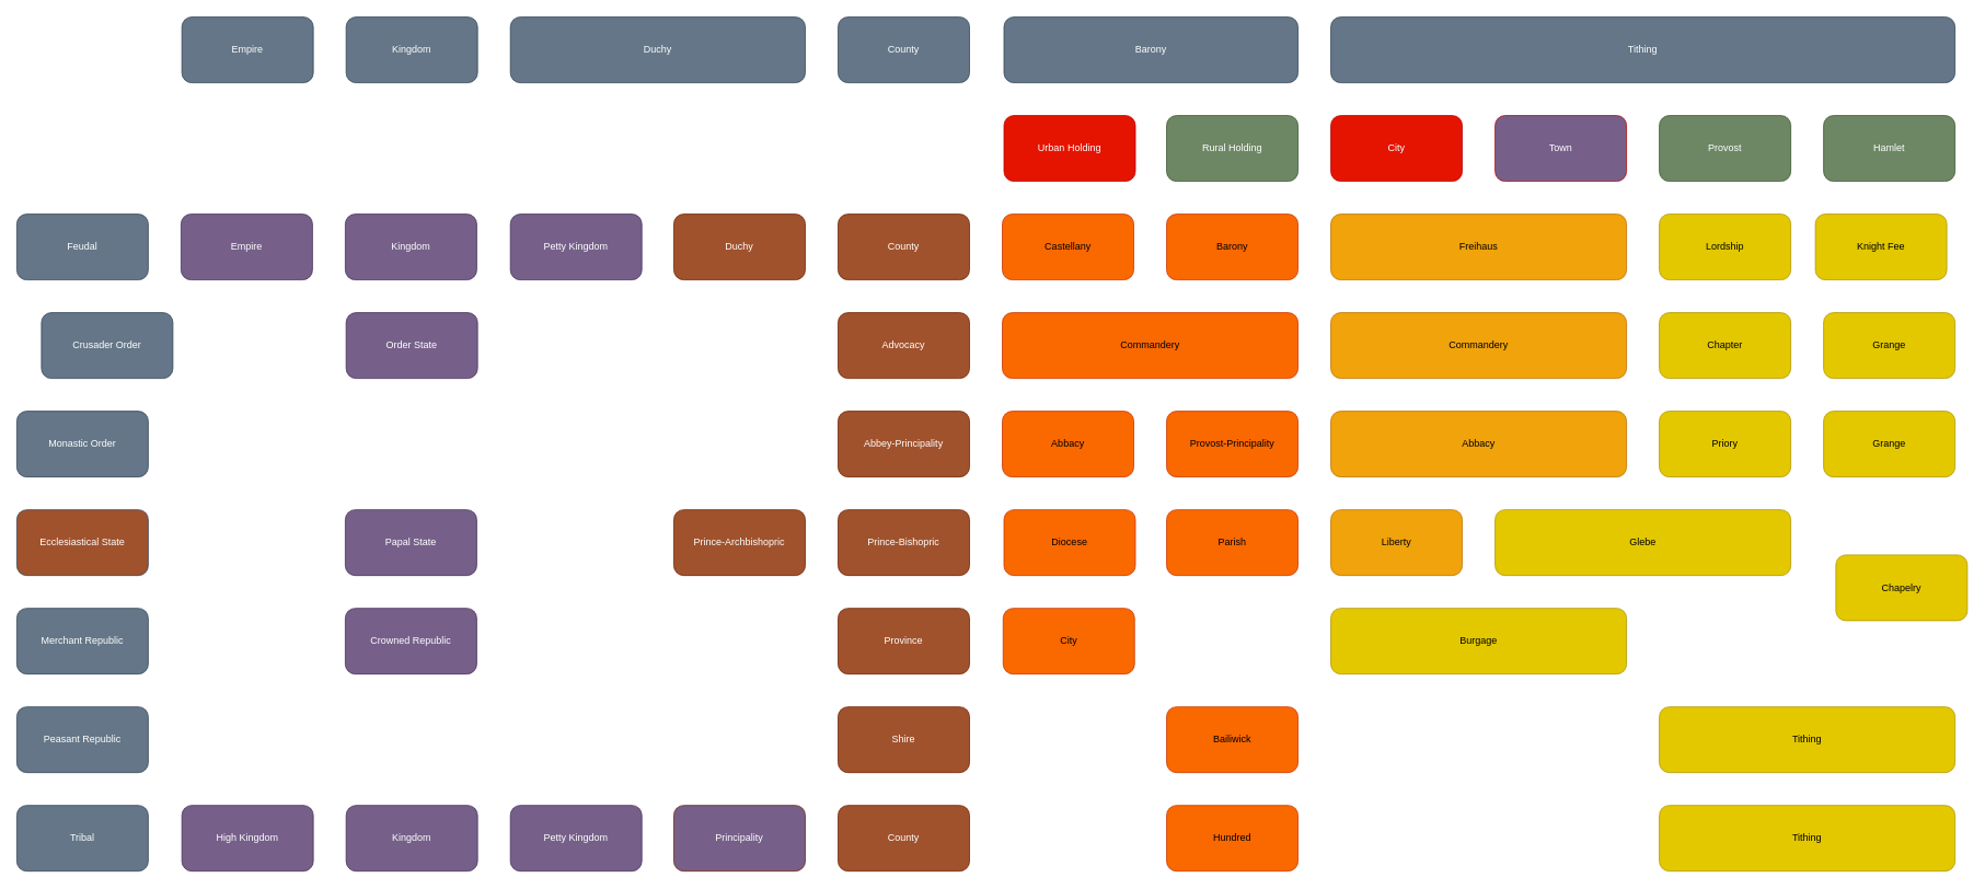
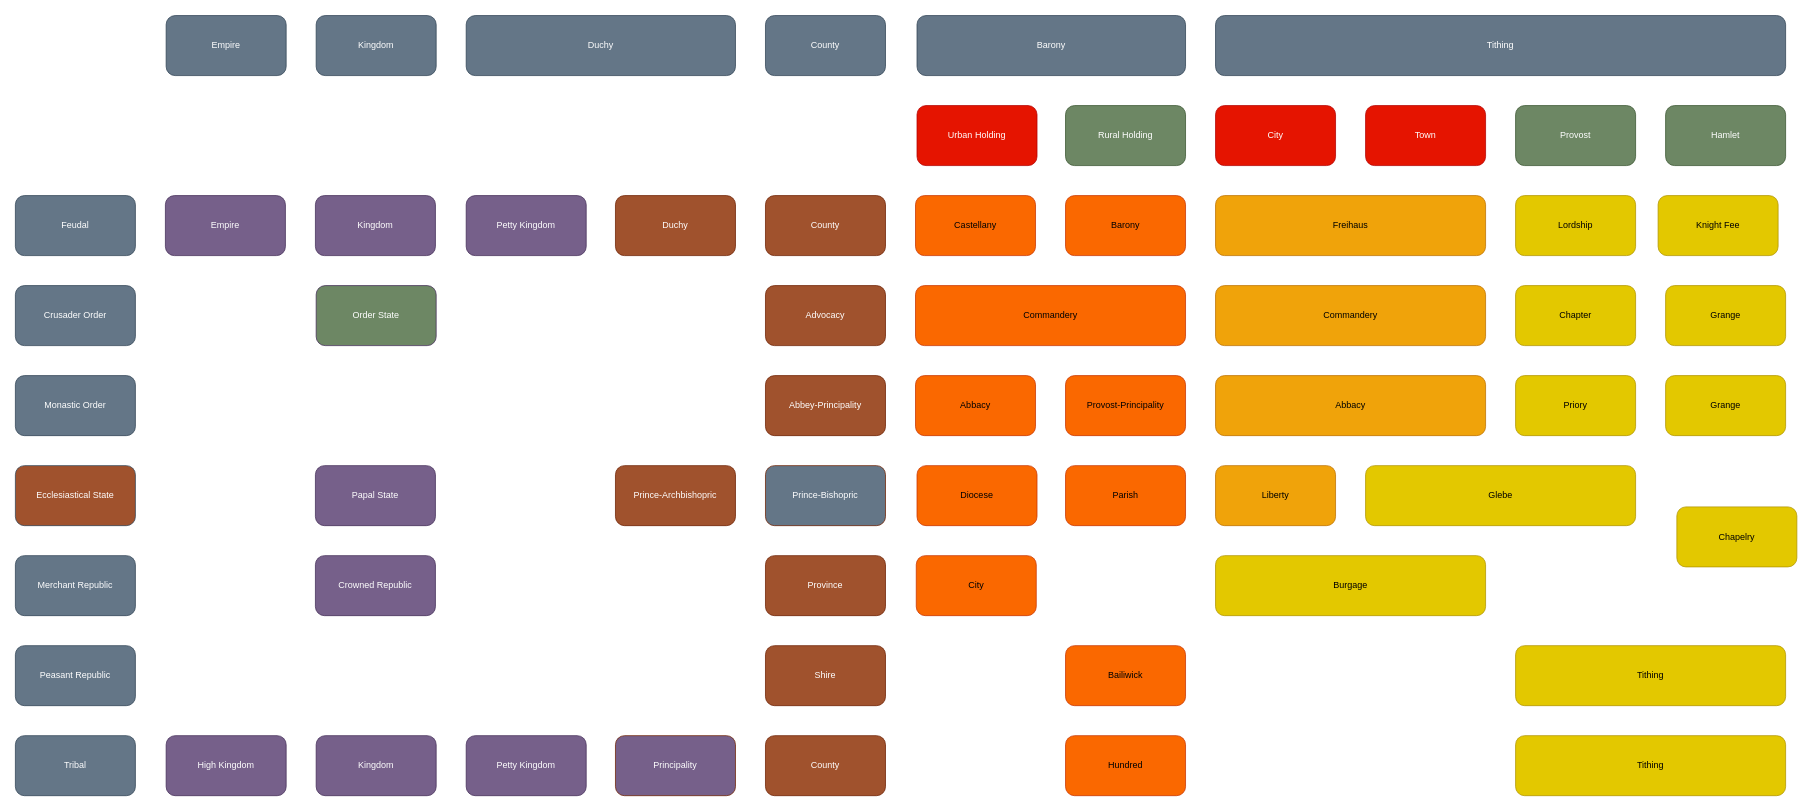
  <mxCell id="0" />
  <mxCell id="1" parent="0" />
  <mxCell id="2" value="Merchant Republic" style="rounded=1;whiteSpace=wrap;html=1;fillColor=#647687;fontColor=#ffffff;strokeColor=#314354;" vertex="1" parent="1"><mxGeometry x="20" y="740" width="160" height="80" as="geometry" /></mxCell>
  <mxCell id="3" value="Feudal" style="rounded=1;whiteSpace=wrap;html=1;fillColor=#647687;fontColor=#ffffff;strokeColor=#314354;" vertex="1" parent="1"><mxGeometry x="20" y="260" width="160" height="80" as="geometry" /></mxCell>
  <mxCell id="4" value="Monastic Order" style="rounded=1;whiteSpace=wrap;html=1;fillColor=#647687;fontColor=#ffffff;strokeColor=#314354;" vertex="1" parent="1"><mxGeometry x="20" y="500" width="160" height="80" as="geometry" /></mxCell>
  <mxCell id="5" value="Empire" style="rounded=1;whiteSpace=wrap;html=1;fillColor=#647687;fontColor=#ffffff;strokeColor=#314354;" vertex="1" parent="1"><mxGeometry x="221" y="20" width="160" height="80" as="geometry" /></mxCell>
  <mxCell id="6" value="Kingdom" style="rounded=1;whiteSpace=wrap;html=1;fillColor=#647687;fontColor=#ffffff;strokeColor=#314354;" vertex="1" parent="1"><mxGeometry x="421" y="20" width="160" height="80" as="geometry" /></mxCell>
  <mxCell id="7" value="Duchy" style="rounded=1;whiteSpace=wrap;html=1;fillColor=#647687;fontColor=#ffffff;strokeColor=#314354;" vertex="1" parent="1"><mxGeometry x="621" y="20" width="359" height="80" as="geometry" /></mxCell>
  <mxCell id="8" value="County" style="rounded=1;whiteSpace=wrap;html=1;fillColor=#647687;fontColor=#ffffff;strokeColor=#314354;" vertex="1" parent="1"><mxGeometry x="1020" y="20" width="160" height="80" as="geometry" /></mxCell>
  <mxCell id="9" value="Barony" style="rounded=1;whiteSpace=wrap;html=1;fillColor=#647687;fontColor=#ffffff;strokeColor=#314354;" vertex="1" parent="1"><mxGeometry x="1222" y="20" width="358" height="80" as="geometry" /></mxCell>
- <mxCell id="10" value="Crusader Order" style="rounded=1;whiteSpace=wrap;html=1;fillColor=#647687;fontColor=#ffffff;strokeColor=#314354;" vertex="1" parent="1"><mxGeometry x="50" y="380" width="160" height="80" as="geometry" /></mxCell>
+ <mxCell id="10" value="Crusader Order" style="rounded=1;whiteSpace=wrap;html=1;fillColor=#647687;fontColor=#ffffff;strokeColor=#314354;" vertex="1" parent="1"><mxGeometry x="20" y="380" width="160" height="80" as="geometry" /></mxCell>
  <mxCell id="11" value="Ecclesiastical State" style="rounded=1;whiteSpace=wrap;html=1;fillColor=#a0522d;fontColor=#ffffff;strokeColor=#314354;" vertex="1" parent="1"><mxGeometry x="20" y="620" width="160" height="80" as="geometry" /></mxCell>
  <mxCell id="12" value="City" style="rounded=1;whiteSpace=wrap;html=1;fillColor=#fa6800;fontColor=#000000;strokeColor=#C73500;" vertex="1" parent="1"><mxGeometry x="1221" y="740" width="160" height="80" as="geometry" /></mxCell>
  <mxCell id="13" value="Empire" style="rounded=1;whiteSpace=wrap;html=1;fillColor=#76608a;fontColor=#ffffff;strokeColor=#432D57;" vertex="1" parent="1"><mxGeometry x="220" y="260" width="160" height="80" as="geometry" /></mxCell>
  <mxCell id="14" value="Kingdom" style="rounded=1;whiteSpace=wrap;html=1;fillColor=#76608a;fontColor=#ffffff;strokeColor=#432D57;" vertex="1" parent="1"><mxGeometry x="420" y="260" width="160" height="80" as="geometry" /></mxCell>
  <mxCell id="15" value="Duchy" style="rounded=1;whiteSpace=wrap;html=1;fillColor=#a0522d;fontColor=#ffffff;strokeColor=#6D1F00;" vertex="1" parent="1"><mxGeometry x="820" y="260" width="160" height="80" as="geometry" /></mxCell>
  <mxCell id="16" value="County" style="rounded=1;whiteSpace=wrap;html=1;fillColor=#a0522d;fontColor=#ffffff;strokeColor=#6D1F00;" vertex="1" parent="1"><mxGeometry x="1020" y="260" width="160" height="80" as="geometry" /></mxCell>
  <mxCell id="17" value="Castellany" style="rounded=1;whiteSpace=wrap;html=1;fillColor=#fa6800;fontColor=#000000;strokeColor=#C73500;" vertex="1" parent="1"><mxGeometry x="1220" y="260" width="160" height="80" as="geometry" /></mxCell>
  <mxCell id="18" value="Peasant Republic" style="rounded=1;whiteSpace=wrap;html=1;fillColor=#647687;fontColor=#ffffff;strokeColor=#314354;" vertex="1" parent="1"><mxGeometry x="20" y="860" width="160" height="80" as="geometry" /></mxCell>
  <mxCell id="19" value="Bailiwick" style="rounded=1;whiteSpace=wrap;html=1;fillColor=#fa6800;fontColor=#000000;strokeColor=#C73500;" vertex="1" parent="1"><mxGeometry x="1420" y="860" width="160" height="80" as="geometry" /></mxCell>
  <mxCell id="20" value="Abbey-Principality" style="rounded=1;whiteSpace=wrap;html=1;fillColor=#a0522d;fontColor=#ffffff;strokeColor=#6D1F00;" vertex="1" parent="1"><mxGeometry x="1020" y="500" width="160" height="80" as="geometry" /></mxCell>
  <mxCell id="21" value="Tribal" style="rounded=1;whiteSpace=wrap;html=1;fillColor=#647687;fontColor=#ffffff;strokeColor=#314354;" vertex="1" parent="1"><mxGeometry x="20" y="980" width="160" height="80" as="geometry" /></mxCell>
- <mxCell id="22" value="Prince-Bishopric" style="rounded=1;whiteSpace=wrap;html=1;fillColor=#a0522d;fontColor=#ffffff;strokeColor=#6D1F00;" vertex="1" parent="1"><mxGeometry x="1020" y="620" width="160" height="80" as="geometry" /></mxCell>
+ <mxCell id="22" value="Prince-Bishopric" style="rounded=1;whiteSpace=wrap;html=1;fillColor=#647687;fontColor=#ffffff;strokeColor=#6D1F00;" vertex="1" parent="1"><mxGeometry x="1020" y="620" width="160" height="80" as="geometry" /></mxCell>
  <mxCell id="23" value="Prince-Archbishopric" style="rounded=1;whiteSpace=wrap;html=1;fillColor=#a0522d;fontColor=#ffffff;strokeColor=#6D1F00;" vertex="1" parent="1"><mxGeometry x="820" y="620" width="160" height="80" as="geometry" /></mxCell>
  <mxCell id="24" value="Papal State" style="rounded=1;whiteSpace=wrap;html=1;fillColor=#76608a;fontColor=#ffffff;strokeColor=#432D57;" vertex="1" parent="1"><mxGeometry x="420" y="620" width="160" height="80" as="geometry" /></mxCell>
  <mxCell id="25" value="Commandery" style="rounded=1;whiteSpace=wrap;html=1;fillColor=#fa6800;fontColor=#000000;strokeColor=#C73500;" vertex="1" parent="1"><mxGeometry x="1220" y="380" width="360" height="80" as="geometry" /></mxCell>
  <mxCell id="26" value="Knight Fee" style="rounded=1;whiteSpace=wrap;html=1;fillColor=#e3c800;fontColor=#000000;strokeColor=#B09500;" vertex="1" parent="1"><mxGeometry x="2210" y="260" width="160" height="80" as="geometry" /></mxCell>
- <mxCell id="27" value="Order State" style="rounded=1;whiteSpace=wrap;html=1;fillColor=#76608a;fontColor=#ffffff;strokeColor=#432D57;" vertex="1" parent="1"><mxGeometry x="421" y="380" width="160" height="80" as="geometry" /></mxCell>
+ <mxCell id="27" value="Order State" style="rounded=1;whiteSpace=wrap;html=1;fillColor=#6d8764;fontColor=#ffffff;strokeColor=#432D57;" vertex="1" parent="1"><mxGeometry x="421" y="380" width="160" height="80" as="geometry" /></mxCell>
  <mxCell id="28" value="Tithing" style="rounded=1;whiteSpace=wrap;html=1;fillColor=#647687;fontColor=#ffffff;strokeColor=#314354;" vertex="1" parent="1"><mxGeometry x="1620" y="20" width="760" height="80" as="geometry" /></mxCell>
  <mxCell id="29" value="Tithing" style="rounded=1;whiteSpace=wrap;html=1;fillColor=#e3c800;fontColor=#000000;strokeColor=#B09500;" vertex="1" parent="1"><mxGeometry x="2020" y="860" width="360" height="80" as="geometry" /></mxCell>
  <mxCell id="30" value="Crowned Republic" style="rounded=1;whiteSpace=wrap;html=1;fillColor=#76608a;fontColor=#ffffff;strokeColor=#432D57;" vertex="1" parent="1"><mxGeometry x="420" y="740" width="160" height="80" as="geometry" /></mxCell>
  <mxCell id="31" value="Glebe" style="rounded=1;whiteSpace=wrap;html=1;fillColor=#e3c800;fontColor=#000000;strokeColor=#B09500;" vertex="1" parent="1"><mxGeometry x="1820" y="620" width="360" height="80" as="geometry" /></mxCell>
  <mxCell id="32" value="Urban Holding" style="rounded=1;whiteSpace=wrap;html=1;fillColor=#e51400;fontColor=#ffffff;strokeColor=#B20000;" vertex="1" parent="1"><mxGeometry x="1222" y="140" width="160" height="80" as="geometry" /></mxCell>
  <mxCell id="33" value="Rural Holding" style="rounded=1;whiteSpace=wrap;html=1;fillColor=#6d8764;fontColor=#ffffff;strokeColor=#3A5431;" vertex="1" parent="1"><mxGeometry x="1420" y="140" width="160" height="80" as="geometry" /></mxCell>
  <mxCell id="34" value="City" style="rounded=1;whiteSpace=wrap;html=1;fillColor=#e51400;fontColor=#ffffff;strokeColor=#B20000;" vertex="1" parent="1"><mxGeometry x="1620" y="140" width="160" height="80" as="geometry" /></mxCell>
  <mxCell id="35" value="Provost" style="rounded=1;whiteSpace=wrap;html=1;fillColor=#6d8764;fontColor=#ffffff;strokeColor=#3A5431;" vertex="1" parent="1"><mxGeometry x="2020" y="140" width="160" height="80" as="geometry" /></mxCell>
  <mxCell id="36" value="Freihaus" style="rounded=1;whiteSpace=wrap;html=1;fillColor=#f0a30a;fontColor=#000000;strokeColor=#BD7000;" vertex="1" parent="1"><mxGeometry x="1620" y="260" width="360" height="80" as="geometry" /></mxCell>
  <mxCell id="37" value="Liberty" style="rounded=1;whiteSpace=wrap;html=1;fillColor=#f0a30a;fontColor=#000000;strokeColor=#BD7000;" vertex="1" parent="1"><mxGeometry x="1620" y="620" width="160" height="80" as="geometry" /></mxCell>
  <mxCell id="38" value="Diocese" style="rounded=1;whiteSpace=wrap;html=1;fillColor=#fa6800;fontColor=#000000;strokeColor=#C73500;" vertex="1" parent="1"><mxGeometry x="1222" y="620" width="160" height="80" as="geometry" /></mxCell>
  <mxCell id="39" value="Hundred" style="rounded=1;whiteSpace=wrap;html=1;fillColor=#fa6800;fontColor=#000000;strokeColor=#C73500;" vertex="1" parent="1"><mxGeometry x="1420" y="980" width="160" height="80" as="geometry" /></mxCell>
  <mxCell id="40" value="Grange" style="rounded=1;whiteSpace=wrap;html=1;fillColor=#e3c800;fontColor=#000000;strokeColor=#B09500;" vertex="1" parent="1"><mxGeometry x="2220" y="500" width="160" height="80" as="geometry" /></mxCell>
- <mxCell id="41" value="Town" style="rounded=1;whiteSpace=wrap;html=1;fillColor=#76608a;fontColor=#ffffff;strokeColor=#B20000;" vertex="1" parent="1"><mxGeometry x="1820" y="140" width="160" height="80" as="geometry" /></mxCell>
+ <mxCell id="41" value="Town" style="rounded=1;whiteSpace=wrap;html=1;fillColor=#e51400;fontColor=#ffffff;strokeColor=#B20000;" vertex="1" parent="1"><mxGeometry x="1820" y="140" width="160" height="80" as="geometry" /></mxCell>
  <mxCell id="42" value="Hamlet" style="rounded=1;whiteSpace=wrap;html=1;fillColor=#6d8764;fontColor=#ffffff;strokeColor=#3A5431;" vertex="1" parent="1"><mxGeometry x="2220" y="140" width="160" height="80" as="geometry" /></mxCell>
  <mxCell id="43" value="Lordship" style="rounded=1;whiteSpace=wrap;html=1;fillColor=#e3c800;fontColor=#000000;strokeColor=#B09500;" vertex="1" parent="1"><mxGeometry x="2020" y="260" width="160" height="80" as="geometry" /></mxCell>
  <mxCell id="44" value="Province" style="rounded=1;whiteSpace=wrap;html=1;fillColor=#a0522d;fontColor=#ffffff;strokeColor=#6D1F00;" vertex="1" parent="1"><mxGeometry x="1020" y="740" width="160" height="80" as="geometry" /></mxCell>
  <mxCell id="45" value="Chapelry" style="rounded=1;whiteSpace=wrap;html=1;fillColor=#e3c800;fontColor=#000000;strokeColor=#B09500;" vertex="1" parent="1"><mxGeometry x="2235" y="675" width="160" height="80" as="geometry" /></mxCell>
  <mxCell id="46" value="Provost-Principality" style="rounded=1;whiteSpace=wrap;html=1;fillColor=#fa6800;fontColor=#000000;strokeColor=#C73500;" vertex="1" parent="1"><mxGeometry x="1420" y="500" width="160" height="80" as="geometry" /></mxCell>
  <mxCell id="47" value="Barony" style="rounded=1;whiteSpace=wrap;html=1;fillColor=#fa6800;fontColor=#000000;strokeColor=#C73500;" vertex="1" parent="1"><mxGeometry x="1420" y="260" width="160" height="80" as="geometry" /></mxCell>
  <mxCell id="48" value="Abbacy" style="rounded=1;whiteSpace=wrap;html=1;fillColor=#f0a30a;fontColor=#000000;strokeColor=#BD7000;" vertex="1" parent="1"><mxGeometry x="1620" y="500" width="360" height="80" as="geometry" /></mxCell>
  <mxCell id="49" value="Priory" style="rounded=1;whiteSpace=wrap;html=1;fillColor=#e3c800;fontColor=#000000;strokeColor=#B09500;" vertex="1" parent="1"><mxGeometry x="2020" y="500" width="160" height="80" as="geometry" /></mxCell>
  <mxCell id="50" value="Chapter" style="rounded=1;whiteSpace=wrap;html=1;fillColor=#e3c800;fontColor=#000000;strokeColor=#B09500;" vertex="1" parent="1"><mxGeometry x="2020" y="380" width="160" height="80" as="geometry" /></mxCell>
  <mxCell id="51" value="Parish" style="rounded=1;whiteSpace=wrap;html=1;fillColor=#fa6800;fontColor=#000000;strokeColor=#C73500;" vertex="1" parent="1"><mxGeometry x="1420" y="620" width="160" height="80" as="geometry" /></mxCell>
  <mxCell id="52" value="Burgage" style="rounded=1;whiteSpace=wrap;html=1;fillColor=#e3c800;fontColor=#000000;strokeColor=#B09500;" vertex="1" parent="1"><mxGeometry x="1620" y="740" width="360" height="80" as="geometry" /></mxCell>
  <mxCell id="53" value="Advocacy" style="rounded=1;whiteSpace=wrap;html=1;fillColor=#a0522d;fontColor=#ffffff;strokeColor=#6D1F00;" vertex="1" parent="1"><mxGeometry x="1020" y="380" width="160" height="80" as="geometry" /></mxCell>
  <mxCell id="54" value="Shire" style="rounded=1;whiteSpace=wrap;html=1;fillColor=#a0522d;fontColor=#ffffff;strokeColor=#6D1F00;" vertex="1" parent="1"><mxGeometry x="1020" y="860" width="160" height="80" as="geometry" /></mxCell>
  <mxCell id="55" value="Grange" style="rounded=1;whiteSpace=wrap;html=1;fillColor=#e3c800;fontColor=#000000;strokeColor=#B09500;" vertex="1" parent="1"><mxGeometry x="2220" y="380" width="160" height="80" as="geometry" /></mxCell>
  <mxCell id="56" value="Tithing" style="rounded=1;whiteSpace=wrap;html=1;fillColor=#e3c800;fontColor=#000000;strokeColor=#B09500;" vertex="1" parent="1"><mxGeometry x="2020" y="980" width="360" height="80" as="geometry" /></mxCell>
  <mxCell id="57" value="Abbacy" style="rounded=1;whiteSpace=wrap;html=1;fillColor=#fa6800;fontColor=#000000;strokeColor=#C73500;" vertex="1" parent="1"><mxGeometry x="1220" y="500" width="160" height="80" as="geometry" /></mxCell>
  <mxCell id="58" value="Petty Kingdom" style="rounded=1;whiteSpace=wrap;html=1;fillColor=#76608a;fontColor=#ffffff;strokeColor=#432D57;" vertex="1" parent="1"><mxGeometry x="621" y="260" width="160" height="80" as="geometry" /></mxCell>
  <mxCell id="59" value="Petty Kingdom" style="rounded=1;whiteSpace=wrap;html=1;fillColor=#76608a;fontColor=#ffffff;strokeColor=#432D57;" vertex="1" parent="1"><mxGeometry x="621" y="980" width="160" height="80" as="geometry" /></mxCell>
  <mxCell id="60" value="Kingdom" style="rounded=1;whiteSpace=wrap;html=1;fillColor=#76608a;fontColor=#ffffff;strokeColor=#432D57;" vertex="1" parent="1"><mxGeometry x="421" y="980" width="160" height="80" as="geometry" /></mxCell>
  <mxCell id="61" value="County" style="rounded=1;whiteSpace=wrap;html=1;fillColor=#a0522d;fontColor=#ffffff;strokeColor=#6D1F00;" vertex="1" parent="1"><mxGeometry x="1020" y="980" width="160" height="80" as="geometry" /></mxCell>
  <mxCell id="62" value="Commandery" style="rounded=1;whiteSpace=wrap;html=1;fillColor=#f0a30a;fontColor=#000000;strokeColor=#BD7000;" vertex="1" parent="1"><mxGeometry x="1620" y="380" width="360" height="80" as="geometry" /></mxCell>
  <mxCell id="63" value="Principality" style="rounded=1;whiteSpace=wrap;html=1;fillColor=#76608a;fontColor=#ffffff;strokeColor=#6D1F00;" vertex="1" parent="1"><mxGeometry x="820" y="980" width="160" height="80" as="geometry" /></mxCell>
  <mxCell id="64" value="High Kingdom" style="rounded=1;whiteSpace=wrap;html=1;fillColor=#76608a;fontColor=#ffffff;strokeColor=#432D57;" vertex="1" parent="1"><mxGeometry x="221" y="980" width="160" height="80" as="geometry" /></mxCell>
